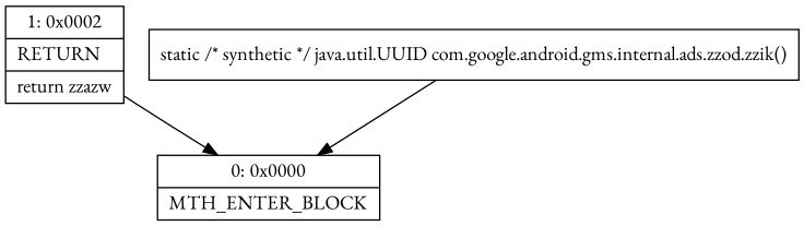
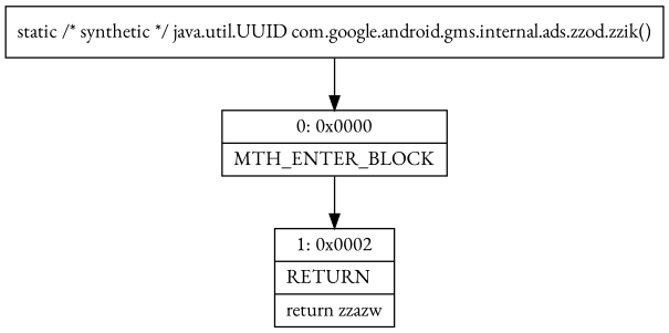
  digraph {
    fontname="EB Garamond"
    node [shape=record fontname="EB Garamond"]
    edge [fontname="EB Garamond"]
    n1 [label="{0\:\ 0x0000|MTH_ENTER_BLOCK\l}"]
    n2 [label="{1\:\ 0x0002|RETURN\l|return zzazw\l}"]
    n3 [label="{static \/* synthetic *\/ java.util.UUID com.google.android.gms.internal.ads.zzod.zzik() }"]
-   n2 -> n1
+   n1 -> n2
    n3 -> n1
  }
